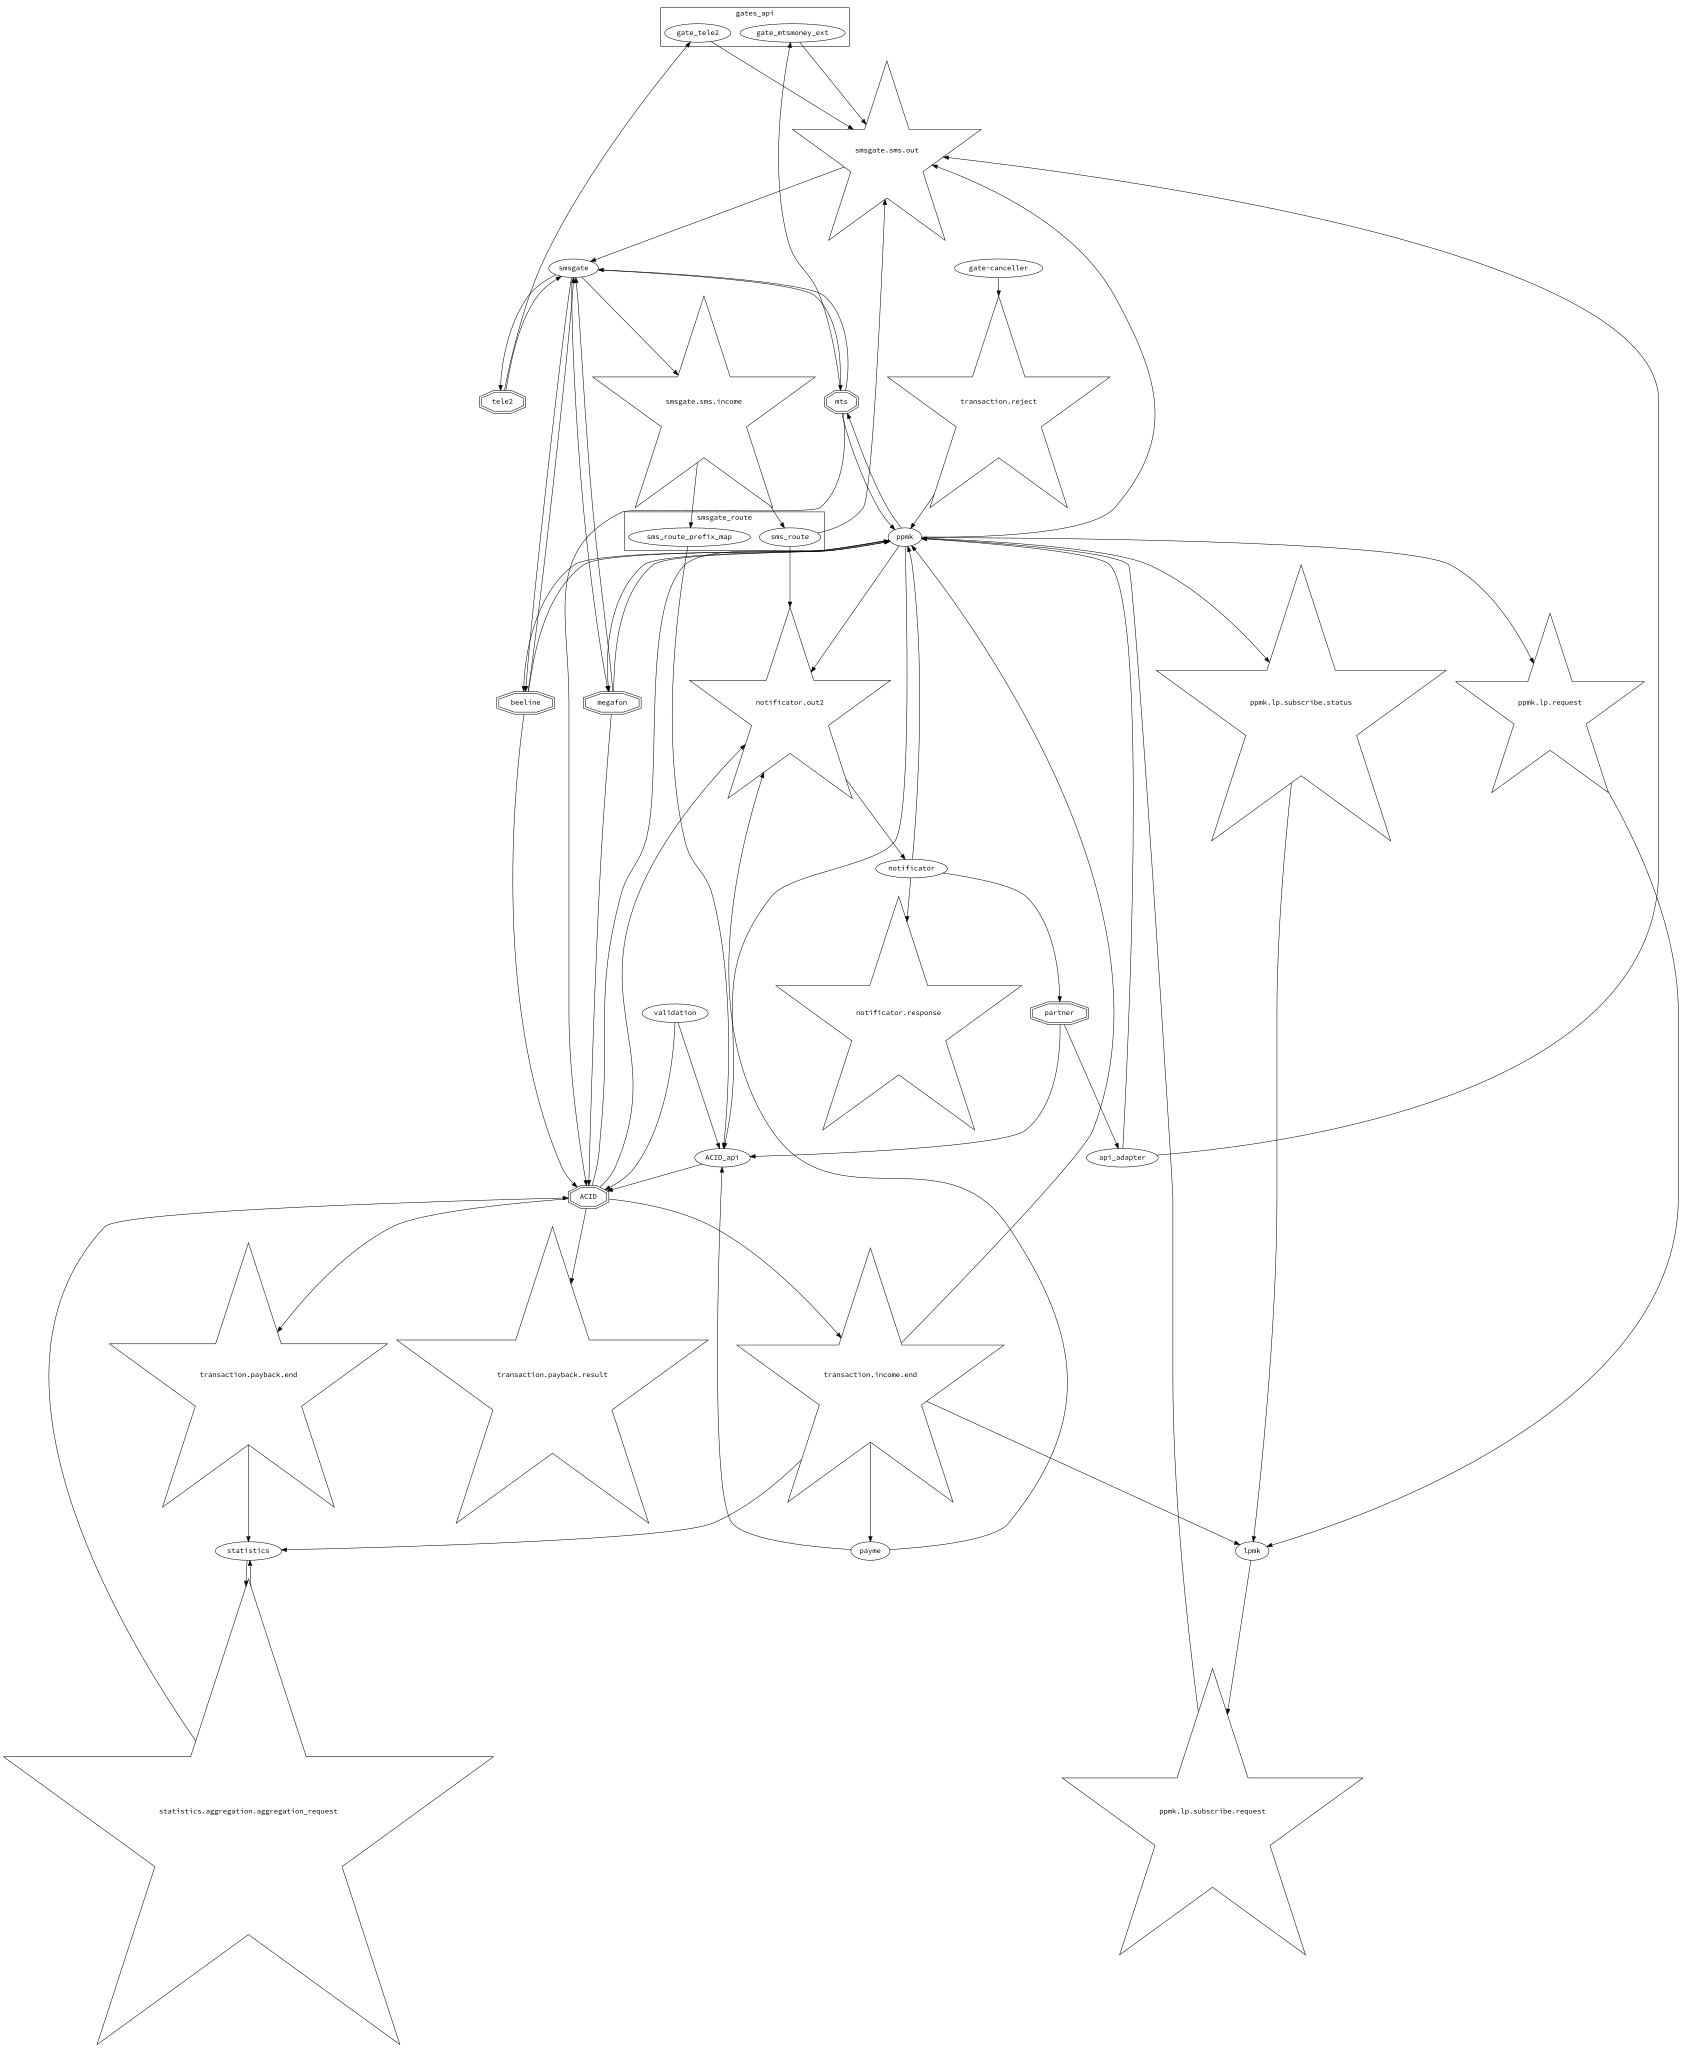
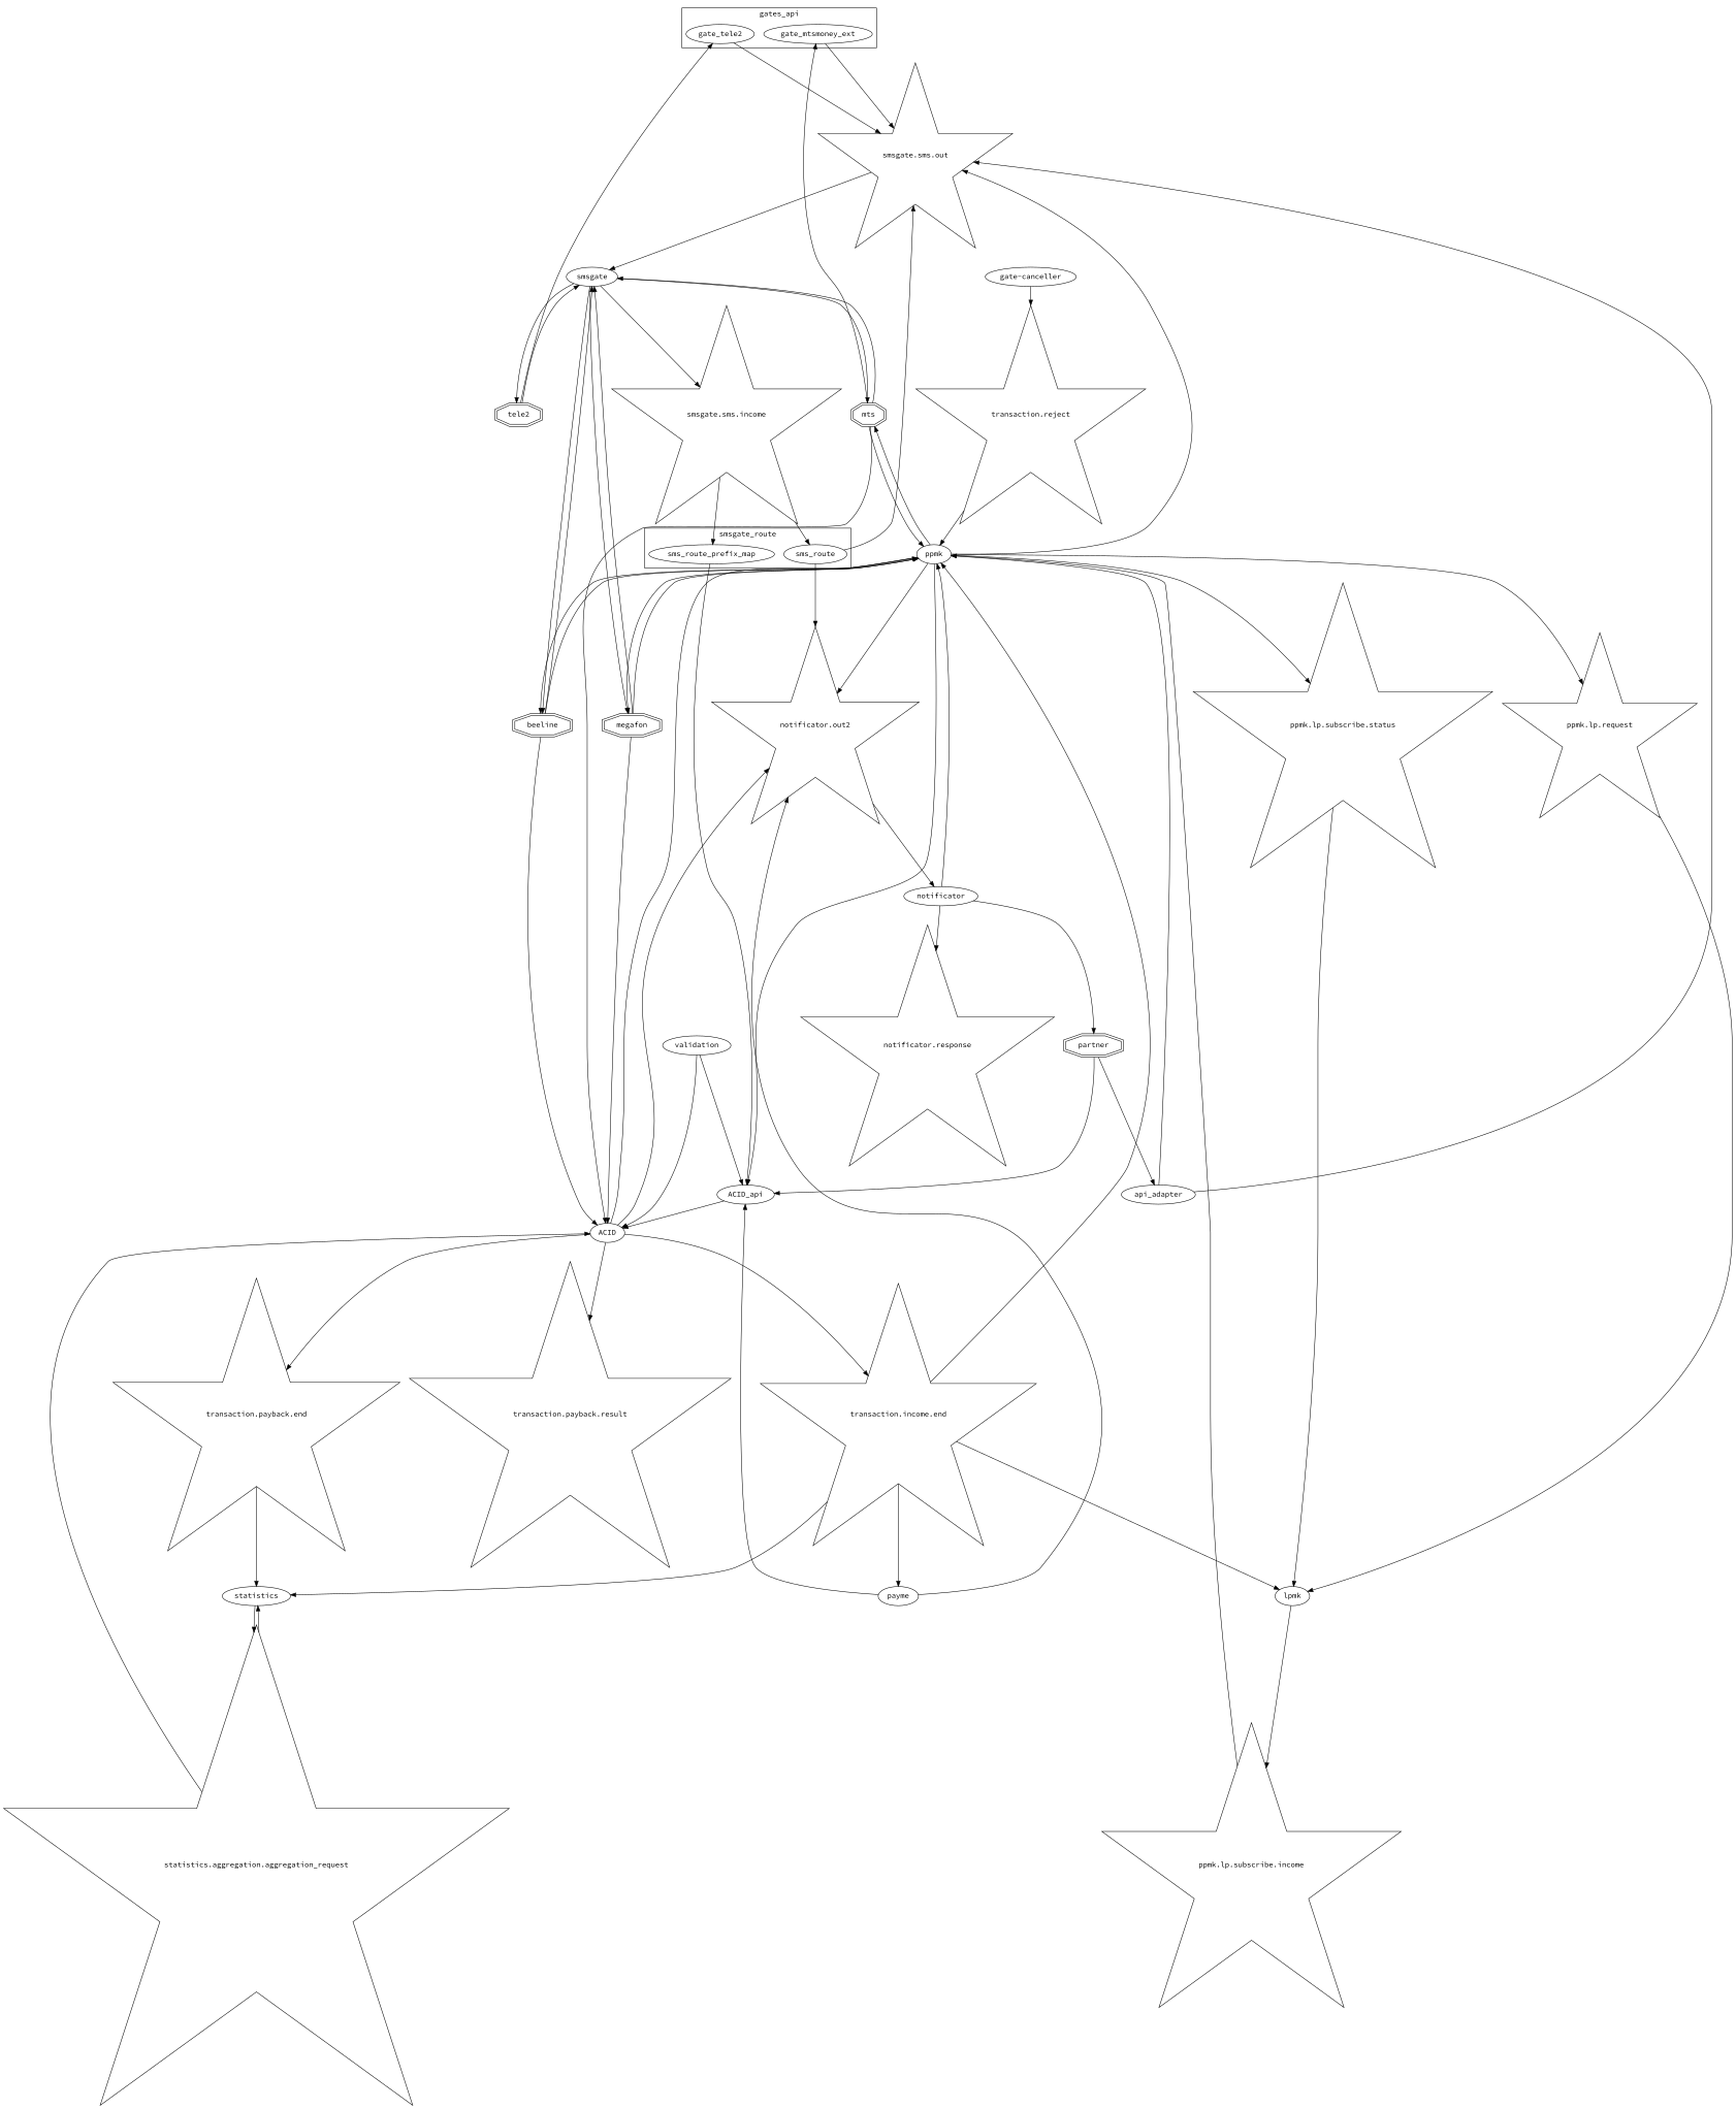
  digraph {
    fontname="Source Code Pro"
    rankdir=TB
    node [fontname="Source Code Pro" shape=oval]
    edge [fontname="Source Code Pro"]
    gate_tele2
    gate_mtsmoney_ext
    sms_route
    sms_route_prefix_map
    "smsgate.sms.out" [shape=star]
    "notificator.out2" [shape=star]
    ACID_api
    partner [shape=doubleoctagon]
    api_adapter
    ppmk
-   ACID [shape=doubleoctagon]
+   ACID
    mts [shape=doubleoctagon]
    smsgate
    beeline [shape=doubleoctagon]
    megafon [shape=doubleoctagon]
    "ppmk.lp.subscribe.status" [shape=star]
    "ppmk.lp.request" [shape=star]
    tele2 [shape=doubleoctagon]
    "smsgate.sms.income" [shape=star]
    "transaction.income.end" [shape=star]
    "transaction.payback.end" [shape=star]
    "transaction.payback.result" [shape=star]
    "statistics.aggregation.aggregation_request" [shape=star]
    statistics
    lpmk
    notificator
    payme
-   "ppmk.lp.subscribe.request" [shape=star]
+   "ppmk.lp.subscribe.request" [shape=star label="ppmk.lp.subscribe.income"]
    "notificator.response" [shape=star]
    validation
    "transaction.reject" [shape=star]
    "gate-canceller"
    subgraph cluster_1 {
      label=gates_api
      gate_tele2
      gate_mtsmoney_ext
    }
    subgraph cluster_2 {
      label=smsgate_route
      sms_route
      sms_route_prefix_map
    }
    gate_tele2 -> "smsgate.sms.out"
    gate_mtsmoney_ext -> "smsgate.sms.out"
    sms_route -> "smsgate.sms.out"
    sms_route -> "notificator.out2"
    sms_route_prefix_map -> ACID_api
    "smsgate.sms.out" -> smsgate
    "notificator.out2" -> notificator
    ACID_api -> ACID
    partner -> ACID_api
    partner -> api_adapter
    api_adapter -> "smsgate.sms.out"
    api_adapter -> ppmk
    ppmk -> "smsgate.sms.out"
    ppmk -> "notificator.out2"
    ppmk -> ACID_api
    ppmk -> mts
    ppmk -> beeline
    ppmk -> megafon
    ppmk -> "ppmk.lp.subscribe.status"
    ppmk -> "ppmk.lp.request"
    ACID -> "notificator.out2"
    ACID -> ppmk
    ACID -> "transaction.income.end"
    ACID -> "transaction.payback.end"
    ACID -> "transaction.payback.result"
    mts -> gate_mtsmoney_ext
    mts -> ppmk
    mts -> ACID
    mts -> smsgate
    smsgate -> mts
    smsgate -> beeline
    smsgate -> megafon
    smsgate -> tele2
    smsgate -> "smsgate.sms.income"
    beeline -> ppmk
    beeline -> ACID
    beeline -> smsgate
    megafon -> ppmk
    megafon -> ACID
    megafon -> smsgate
    "ppmk.lp.subscribe.status" -> lpmk
    "ppmk.lp.request" -> lpmk
    tele2 -> gate_tele2
    tele2 -> smsgate
    "smsgate.sms.income" -> sms_route
    "smsgate.sms.income" -> sms_route_prefix_map
    "transaction.income.end" -> ppmk
    "transaction.income.end" -> statistics
    "transaction.income.end" -> lpmk
    "transaction.income.end" -> payme
    "transaction.payback.end" -> statistics
    "statistics.aggregation.aggregation_request" -> ACID
    "statistics.aggregation.aggregation_request" -> statistics
    statistics -> "statistics.aggregation.aggregation_request"
    lpmk -> "ppmk.lp.subscribe.request"
    notificator -> partner
    notificator -> ppmk
    notificator -> "notificator.response"
    payme -> "notificator.out2"
    payme -> ACID_api
    "ppmk.lp.subscribe.request" -> ppmk
    validation -> ACID_api
    validation -> ACID
    "transaction.reject" -> ppmk
    "gate-canceller" -> "transaction.reject"
  }
